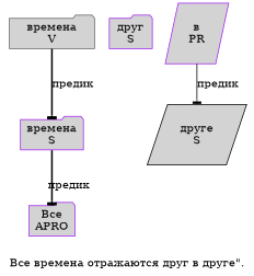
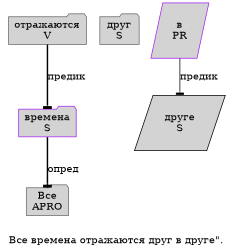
  digraph {
    label="Все времена отражаются друг в друге\"."
    node [color=purple fillcolor=lightgray penwidth=1 shape=folder style=filled]
    edge [arrowhead=tee style=bold]
-   n1 [label="Все\nAPRO"]
+   n1 [color=gray40 label="Все\nAPRO"]
    n2 [label="времена\nS"]
-   n3 [color=gray40 label="времена\nV"]
-   n4 [label="друг\nS"]
+   n3 [color=gray40 label="отражаются\nV"]
+   n4 [color=gray40 label="друг\nS"]
    n5 [label="в\nPR" shape=parallelogram]
    n6 [color=black label="друге\nS" shape=parallelogram]
-   n2 -> n1 [label="предик"]
+   n2 -> n1 [label="опред"]
    n3 -> n2 [label="предик"]
    n5 -> n6 [label="предик" style=solid]
  }
